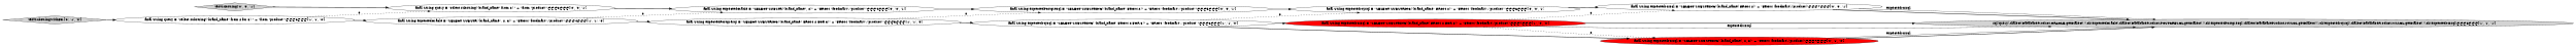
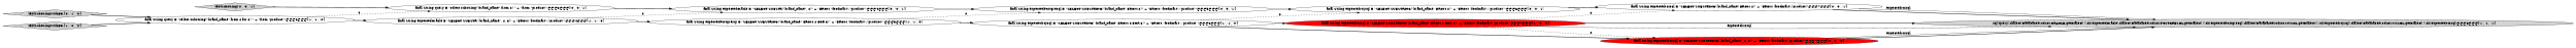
  digraph {
    rankdir=LR
    node [fillcolor=white shape=ellipse style=filled]
    edge [style=bold]
    n1 [fillcolor=lightgray label="sql(query).dialect(DatabaseProduct.ORACLE.getDialect()).ok(expectedOracle).dialect(DatabaseProduct.POSTGRESQL.getDialect()).ok(expectedPostgresql).dialect(DatabaseProduct.MYSQL.getDialect()).ok(expectedMysql).dialect(DatabaseProduct.MSSQL.getDialect()).ok(expectedMssql)@@@8@@@['1', '1', '1']"]
    n2 [label="final String expectedPostgresql = \"SELECT SUBSTRING(\"brand_name\" FROM 2 FOR 3)\" + \"FROM \"foodmart\".\"product\"\"@@@5@@@['1', '1', '0']"]
    n3 [label="final String expectedPostgresql = \"SELECT SUBSTRING(\"brand_name\" FROM 2)\" + \"FROM \"foodmart\".\"product\"\"@@@5@@@['0', '0', '1']"]
    n4 [label="final String expectedMysql = \"SELECT SUBSTRING(`brand_name` FROM 2 FOR 3)\" + \"FROM `foodmart`.`product`\"@@@6@@@['1', '1', '0']"]
    n5 [fillcolor=lightgray label="testSubstring['0', '0', '1']" shape=diamond]
    n6 [label="final String query = \"select substring(\"brand_name\" from 2) \" + \"from \"product\"\"@@@3@@@['0', '0', '1']"]
    n7 [label="final String expectedMysql = \"SELECT SUBSTRING(`brand_name` FROM 2)\" + \"FROM `foodmart`.`product`\"@@@6@@@['0', '0', '1']"]
    n8 [label="final String expectedMssql = \"SELECT SUBSTRING((brand_name( FROM 2)\" + \"FROM (foodmart(.(product(\"@@@7@@@['0', '0', '1']"]
    n9 [fillcolor=red label="final String expectedMssql = \"SELECT SUBSTRING((brand_name( FROM 2 FOR 3)\" + \"FROM (foodmart(.(product(\"@@@7@@@['1', '0', '0']"]
    n10 [fillcolor=red label="final String expectedMssql = \"SELECT SUBSTRING((brand_name(, 2, 3)\" + \"FROM (foodmart(.(product(\"@@@7@@@['0', '1', '0']"]
    n11 [label="final String expectedOracle = \"SELECT SUBSTR(\"brand_name\", 2)\" + \"FROM \"foodmart\".\"product\"\"@@@4@@@['0', '0', '1']"]
    n12 [fillcolor=lightgray label="testSubstringWithFor['0', '1', '0']" shape=diamond]
    n13 [label="final String query = \"select substring(\"brand_name\" from 2 for 3) \" + \"from \"product\"\"@@@3@@@['1', '1', '0']"]
    n14 [label="final String expectedOracle = \"SELECT SUBSTR(\"brand_name\", 2, 3)\" + \"FROM \"foodmart\".\"product\"\"@@@4@@@['1', '1', '0']"]
+   n15 [fillcolor=lightgray label="testSubstringWithFor['1', '0', '0']" shape=diamond]
    n2 -> n3 [label=0 style=dashed]
    n2 -> n4
    n3 -> n7
    n4 -> n7 [label=0 style=dashed]
    n4 -> n9
    n4 -> n10
    n5 -> n6
    n6 -> n11
    n7 -> n8
    n8 -> n1 [label=expectedMssql style=solid]
    n8 -> n1
    n9 -> n1
    n9 -> n1 [label=expectedMssql style=solid]
    n9 -> n8 [label=0 style=dashed]
    n9 -> n10 [label=0 style=dashed]
    n10 -> n1 [label=expectedMssql style=solid]
    n10 -> n1
    n11 -> n3
    n12 -> n13
    n13 -> n6 [label=0 style=dashed]
    n13 -> n14
    n14 -> n2
    n14 -> n11 [label=0 style=dashed]
+   n15 -> n13
  }
